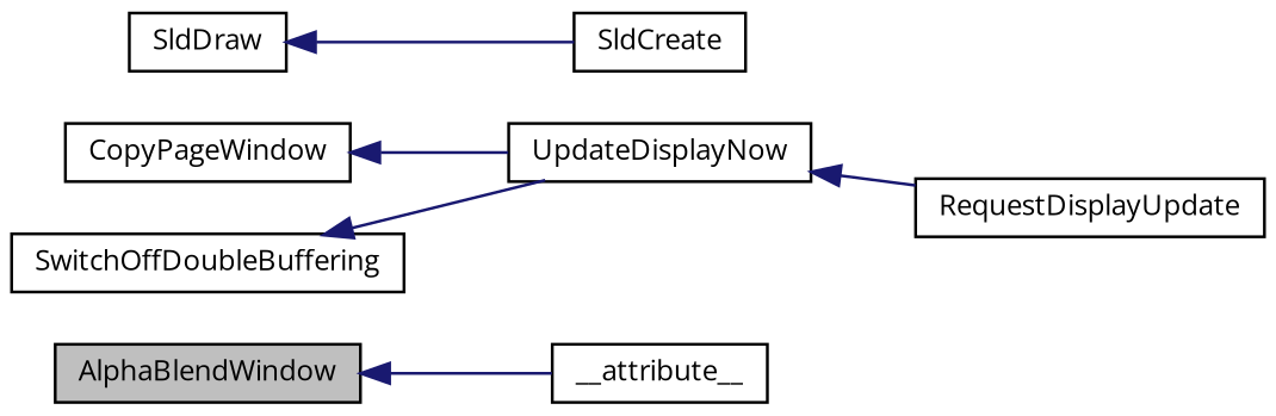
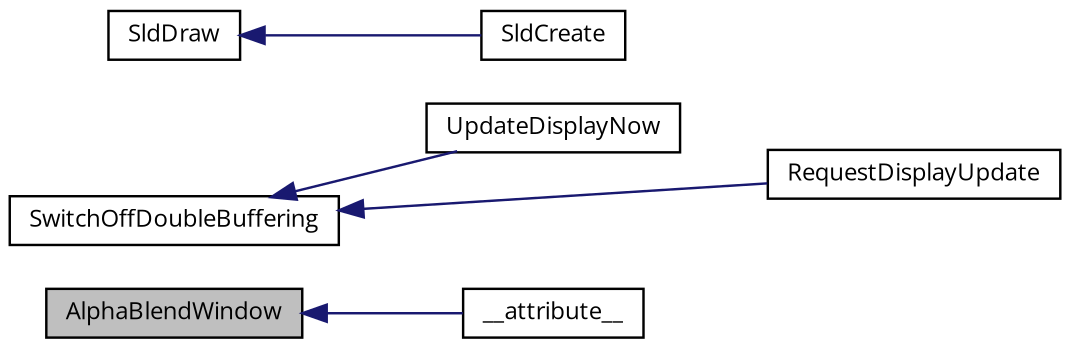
  digraph {
    fontname="Open Sans"
    rankdir=LR
    node [color=black fillcolor=white fontname="Open Sans" fontsize=10 shape=record style=filled]
    edge [color=midnightblue dir=back fontname="Open Sans" fontsize=10 labelfontname=Helvetica labelfontsize=10 style=solid]
    n1 [fillcolor=grey75 fontcolor=black height=0.2 label=AlphaBlendWindow width=0.4]
    n2 [height=0.2 label=__attribute__ width=0.4]
-   n3 [height=0.2 label=CopyPageWindow width=0.4]
    n4 [height=0.2 label=UpdateDisplayNow width=0.4]
    n5 [height=0.2 label=SldDraw width=0.4]
    n6 [height=0.2 label=SldCreate width=0.4]
    n7 [height=0.2 label=RequestDisplayUpdate width=0.4]
    n8 [height=0.2 label=SwitchOffDoubleBuffering width=0.4]
    n1 -> n2
-   n3 -> n4
-   n4 -> n7
+   n8 -> n7
    n5 -> n6
    n8 -> n4
  }
